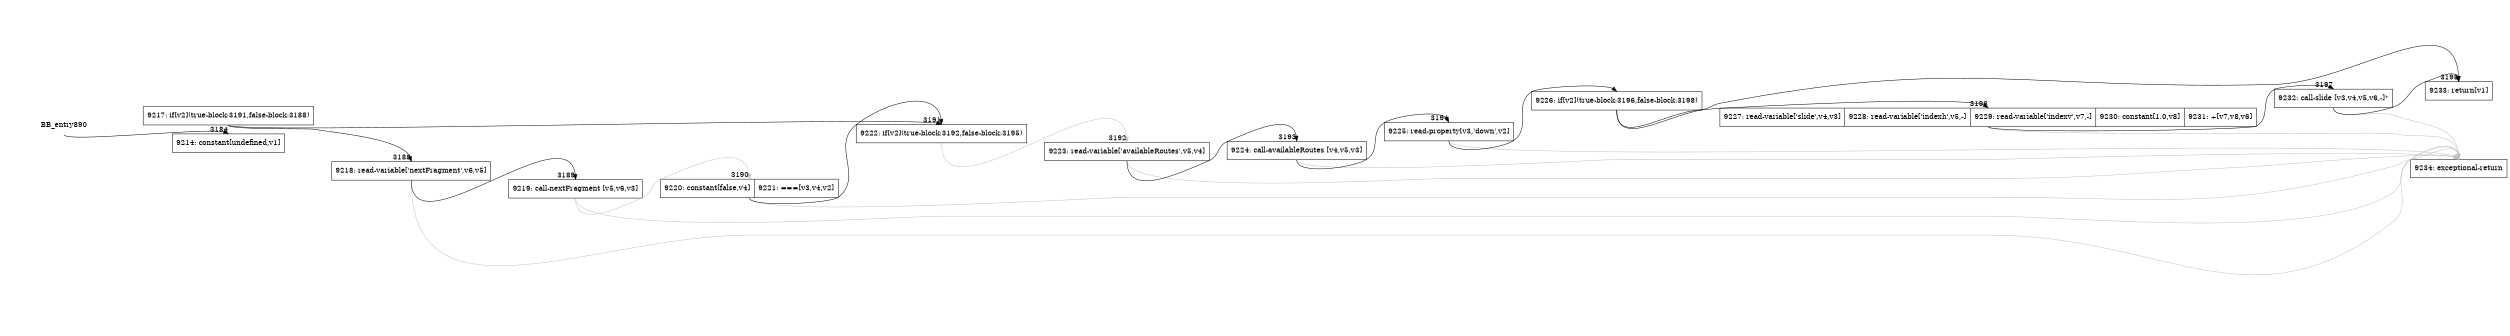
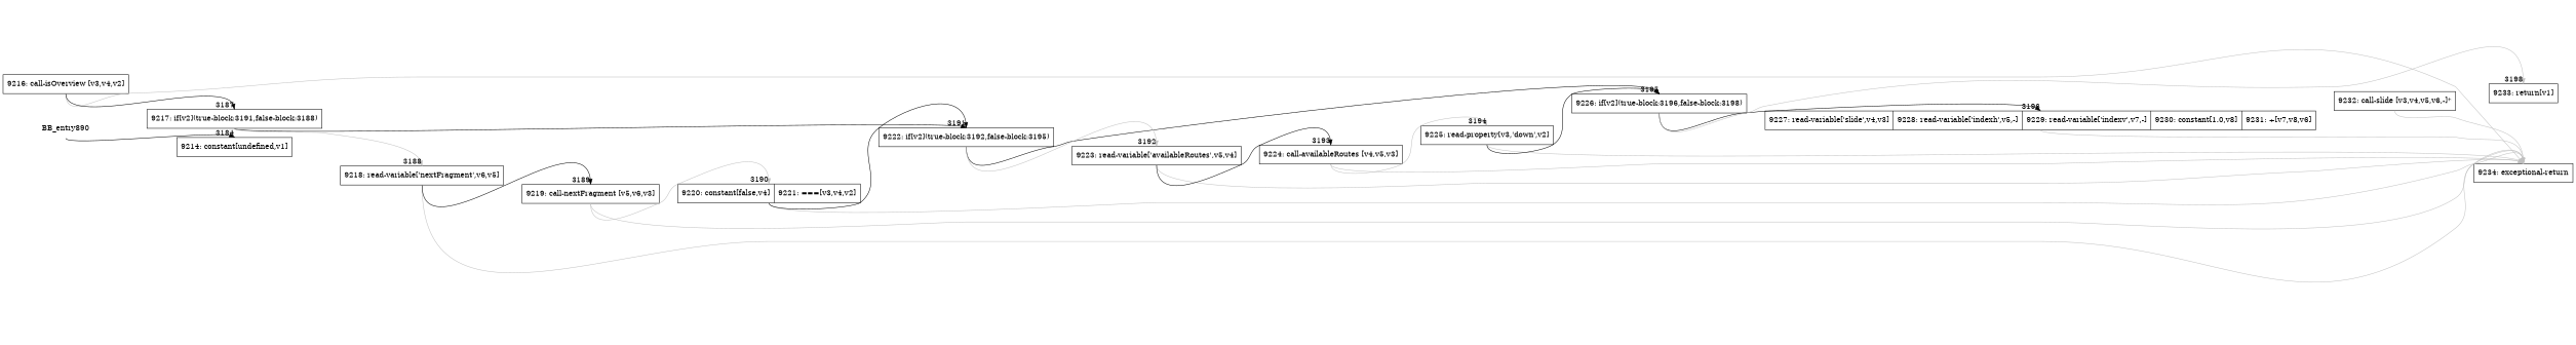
  digraph {
    rankdir=LR
    node [shape=record]
    edge [headport=n tailport=s]
    n1 [label=BB_entry890 shape=none]
    n2 [label="{9214: constant[undefined,v1]}"]
+   n3 [label="{9216: call-isOverview [v3,v4,v2]}"]
    n4 [label="{9234: exceptional-return}"]
    n5 [label="{9217: if[v2](true-block:3191,false-block:3188)}"]
    n6 [label="{9222: if[v2](true-block:3192,false-block:3195)}"]
    n7 [label="{9218: read-variable['nextFragment',v6,v5]}"]
    n8 [label="{9226: if[v2](true-block:3196,false-block:3198)}"]
    n9 [label="{9223: read-variable['availableRoutes',v5,v4]}"]
    n10 [label="{9219: call-nextFragment [v5,v6,v3]}"]
    n11 [label="{9227: read-variable['slide',v4,v3]|9228: read-variable['indexh',v5,-]|9229: read-variable['indexv',v7,-]|9230: constant[1.0,v8]|9231: +[v7,v8,v6]}"]
    n12 [label="{9233: return[v1]}"]
    n13 [label="{9224: call-availableRoutes [v4,v5,v3]}"]
    n14 [label="{9220: constant[false,v4]|9221: ===[v3,v4,v2]}"]
    n15 [label="{9232: call-slide [v3,v4,v5,v6,-]*}"]
    n16 [label="{9225: read-property[v3,'down',v2]}"]
    n1 -> n2 [headlabel="    3184"]
+   n3 -> n4 [color=gray]
+   n3 -> n5 [headlabel="      3187"]
    n5 -> n6 [headlabel="      3191"]
-   n5 -> n7 [headlabel="      3188"]
+   n5 -> n7 [headlabel="      3188" color=gray]
+   n6 -> n8 [headlabel="      3195"]
    n6 -> n9 [color=gray headlabel="      3192"]
    n7 -> n4 [color=gray]
    n7 -> n10 [headlabel="      3189"]
    n8 -> n11 [headlabel="      3196"]
-   n8 -> n12 [headlabel="      3198"]
+   n8 -> n12 [headlabel="      3198" color=gray]
    n9 -> n4 [color=gray]
    n9 -> n13 [headlabel="      3193"]
    n10 -> n4 [color=gray]
    n10 -> n14 [color=gray headlabel="      3190"]
    n11 -> n4 [color=gray]
-   n11 -> n15 [headlabel="      3197"]
    n13 -> n4 [color=gray]
-   n13 -> n16 [headlabel="      3194"]
+   n13 -> n16 [headlabel="      3194" color=gray]
    n14 -> n4 [color=gray]
    n14 -> n6
    n15 -> n4 [color=gray]
-   n15 -> n12
    n16 -> n4 [color=gray]
    n16 -> n8
  }
